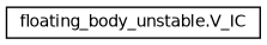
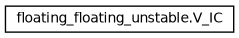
  digraph {
    rankdir=TB
-   n1 [color=black fillcolor=white fontname=Helvetica fontsize=10 height=0.2 label="floating_body_unstable.V_IC" shape=record style=filled width=0.4]
+   n1 [color=black fillcolor=white fontname=Helvetica fontsize=10 height=0.2 label="floating_floating_unstable.V_IC" shape=record style=filled width=0.4]
  }
